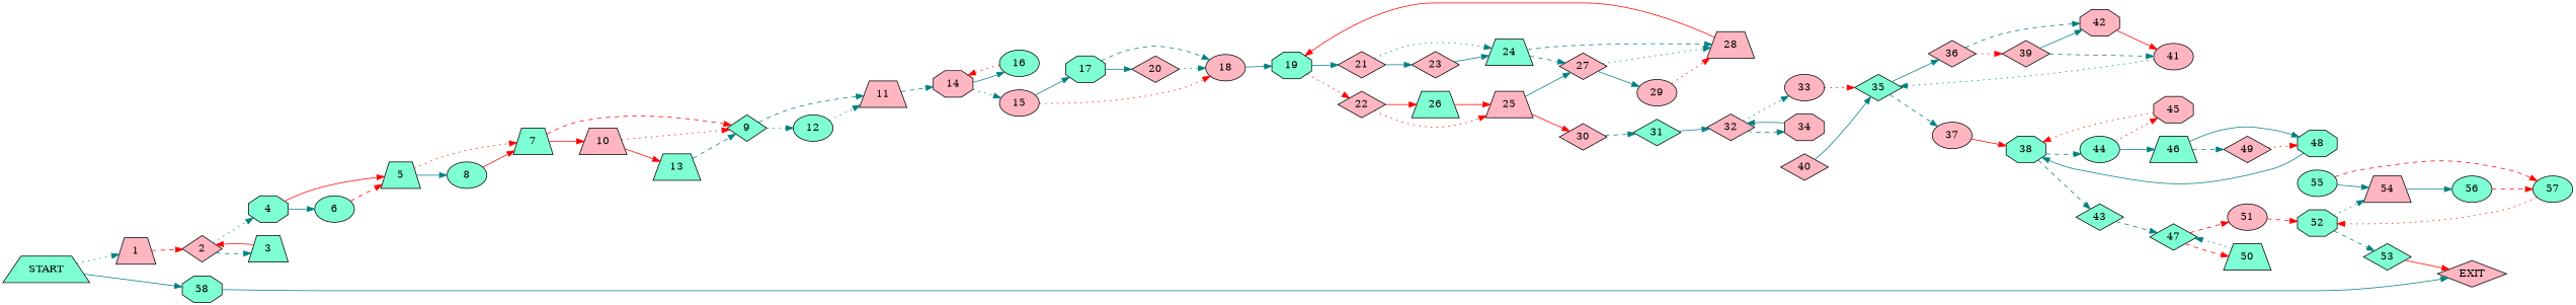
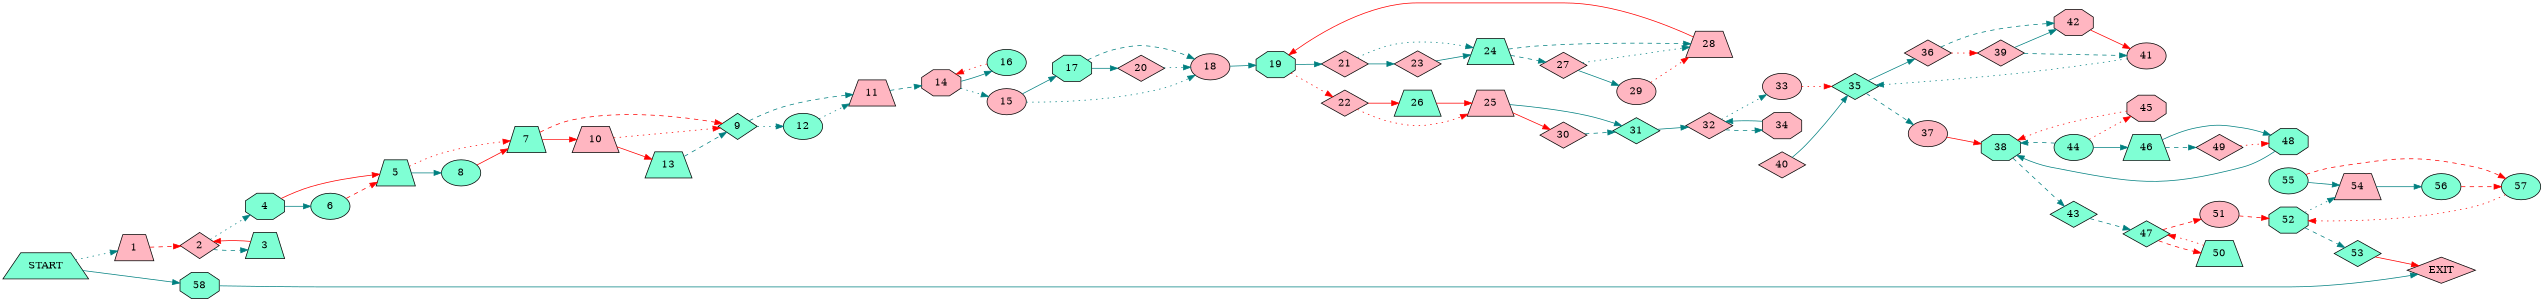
  digraph {
    rankdir=LR
    node [fillcolor=aquamarine shape=diamond style=filled]
    edge [color=teal style=solid]
    n1 [label=START shape=trapezium]
    1 [fillcolor=lightpink shape=trapezium]
    58 [shape=octagon]
    2 [fillcolor=lightpink]
    n5 [fillcolor=lightpink label=EXIT]
    3 [shape=trapezium]
    4 [shape=octagon]
    5 [shape=trapezium]
    6 [shape=ellipse]
    7 [shape=trapezium]
    8 [shape=ellipse]
    9
    10 [fillcolor=lightpink shape=trapezium]
    11 [fillcolor=lightpink shape=trapezium]
    12 [shape=ellipse]
    13 [shape=trapezium]
    14 [fillcolor=lightpink shape=octagon]
    15 [fillcolor=lightpink shape=ellipse]
    16 [shape=ellipse]
    17 [shape=octagon]
    18 [fillcolor=lightpink shape=ellipse]
    20 [fillcolor=lightpink]
    19 [shape=octagon]
    21 [fillcolor=lightpink]
    22 [fillcolor=lightpink]
    23 [fillcolor=lightpink]
    24 [shape=trapezium]
    25 [fillcolor=lightpink shape=trapezium]
    26 [shape=trapezium]
    27 [fillcolor=lightpink]
    28 [fillcolor=lightpink shape=trapezium]
    30 [fillcolor=lightpink]
    31
    29 [fillcolor=lightpink shape=ellipse]
    32 [fillcolor=lightpink]
    33 [fillcolor=lightpink shape=ellipse]
    34 [fillcolor=lightpink shape=octagon]
    35
    36 [fillcolor=lightpink]
    37 [fillcolor=lightpink shape=ellipse]
    39 [fillcolor=lightpink]
    42 [fillcolor=lightpink shape=octagon]
    38 [shape=octagon]
    41 [fillcolor=lightpink shape=ellipse]
    40 [fillcolor=lightpink]
    43
    44 [shape=ellipse]
    47
    45 [fillcolor=lightpink shape=octagon]
    46 [shape=trapezium]
    50 [shape=trapezium]
    51 [fillcolor=lightpink shape=ellipse]
    48 [shape=octagon]
    49 [fillcolor=lightpink]
    52 [shape=octagon]
    53
    54 [fillcolor=lightpink shape=trapezium]
    56 [shape=ellipse]
    55 [shape=ellipse]
    57 [shape=ellipse]
    n1 -> 1 [style=dotted]
    n1 -> 58
    1 -> 2 [color=red style=dashed]
    58 -> n5
    2 -> 3 [style=dashed]
    2 -> 4 [style=dotted]
    3 -> 2 [color=red]
    4 -> 5 [color=red]
    4 -> 6
    5 -> 7 [color=red style=dotted]
    5 -> 8
    6 -> 5 [color=red style=dashed]
    7 -> 9 [color=red style=dashed]
    7 -> 10 [color=red]
    8 -> 7 [color=red]
    9 -> 11 [style=dashed]
    9 -> 12 [style=dotted]
    10 -> 9 [color=red style=dotted]
    10 -> 13 [color=red]
    11 -> 14 [style=dashed]
    12 -> 11 [style=dotted]
    13 -> 9 [style=dashed]
    14 -> 15 [style=dotted]
    14 -> 16
    15 -> 17
-   15 -> 18 [color=red style=dotted]
+   15 -> 18 [style=dotted]
    16 -> 14 [color=red style=dotted]
    17 -> 18 [style=dashed]
    17 -> 20
    18 -> 19
    20 -> 18 [style=dotted]
    19 -> 21
    19 -> 22 [color=red style=dotted]
    21 -> 23
    21 -> 24 [style=dotted]
    22 -> 25 [color=red style=dotted]
    22 -> 26 [color=red]
    23 -> 24
    24 -> 27 [style=dashed]
    24 -> 28 [style=dashed]
    25 -> 30 [color=red]
-   25 -> 27
+   25 -> 31
    26 -> 25 [color=red]
    27 -> 28 [style=dotted]
    27 -> 29
    28 -> 19 [color=red]
    30 -> 31 [style=dashed]
    31 -> 32
    29 -> 28 [color=red style=dotted]
    32 -> 33 [style=dotted]
    32 -> 34 [style=dashed]
    33 -> 35 [color=red style=dotted]
    34 -> 32
    35 -> 36
    35 -> 37 [style=dashed]
    36 -> 39 [color=red style=dotted]
    36 -> 42 [style=dashed]
    37 -> 38 [color=red]
    39 -> 42
    39 -> 41 [style=dashed]
    42 -> 41 [color=red]
    38 -> 43 [style=dashed]
-   38 -> 44 [style=dashed]
+   44 -> 38 [style=dashed]
    41 -> 35 [style=dotted]
    40 -> 35
    43 -> 47 [style=dashed]
    44 -> 45 [color=red style=dotted]
    44 -> 46
    47 -> 50 [color=red style=dashed]
    47 -> 51 [color=red style=dashed]
    45 -> 38 [color=red style=dotted]
    46 -> 48
    46 -> 49 [style=dashed]
-   50 -> 47 [style=dotted]
+   50 -> 47 [color=red style=dotted]
    51 -> 52 [color=red style=dashed]
    48 -> 38
    49 -> 48 [color=red style=dotted]
    52 -> 53 [style=dashed]
    52 -> 54 [style=dotted]
    53 -> n5 [color=red]
    54 -> 56
    56 -> 57 [color=red style=dashed]
    55 -> 54
    55 -> 57 [color=red style=dashed]
    57 -> 52 [color=red style=dotted]
  }
